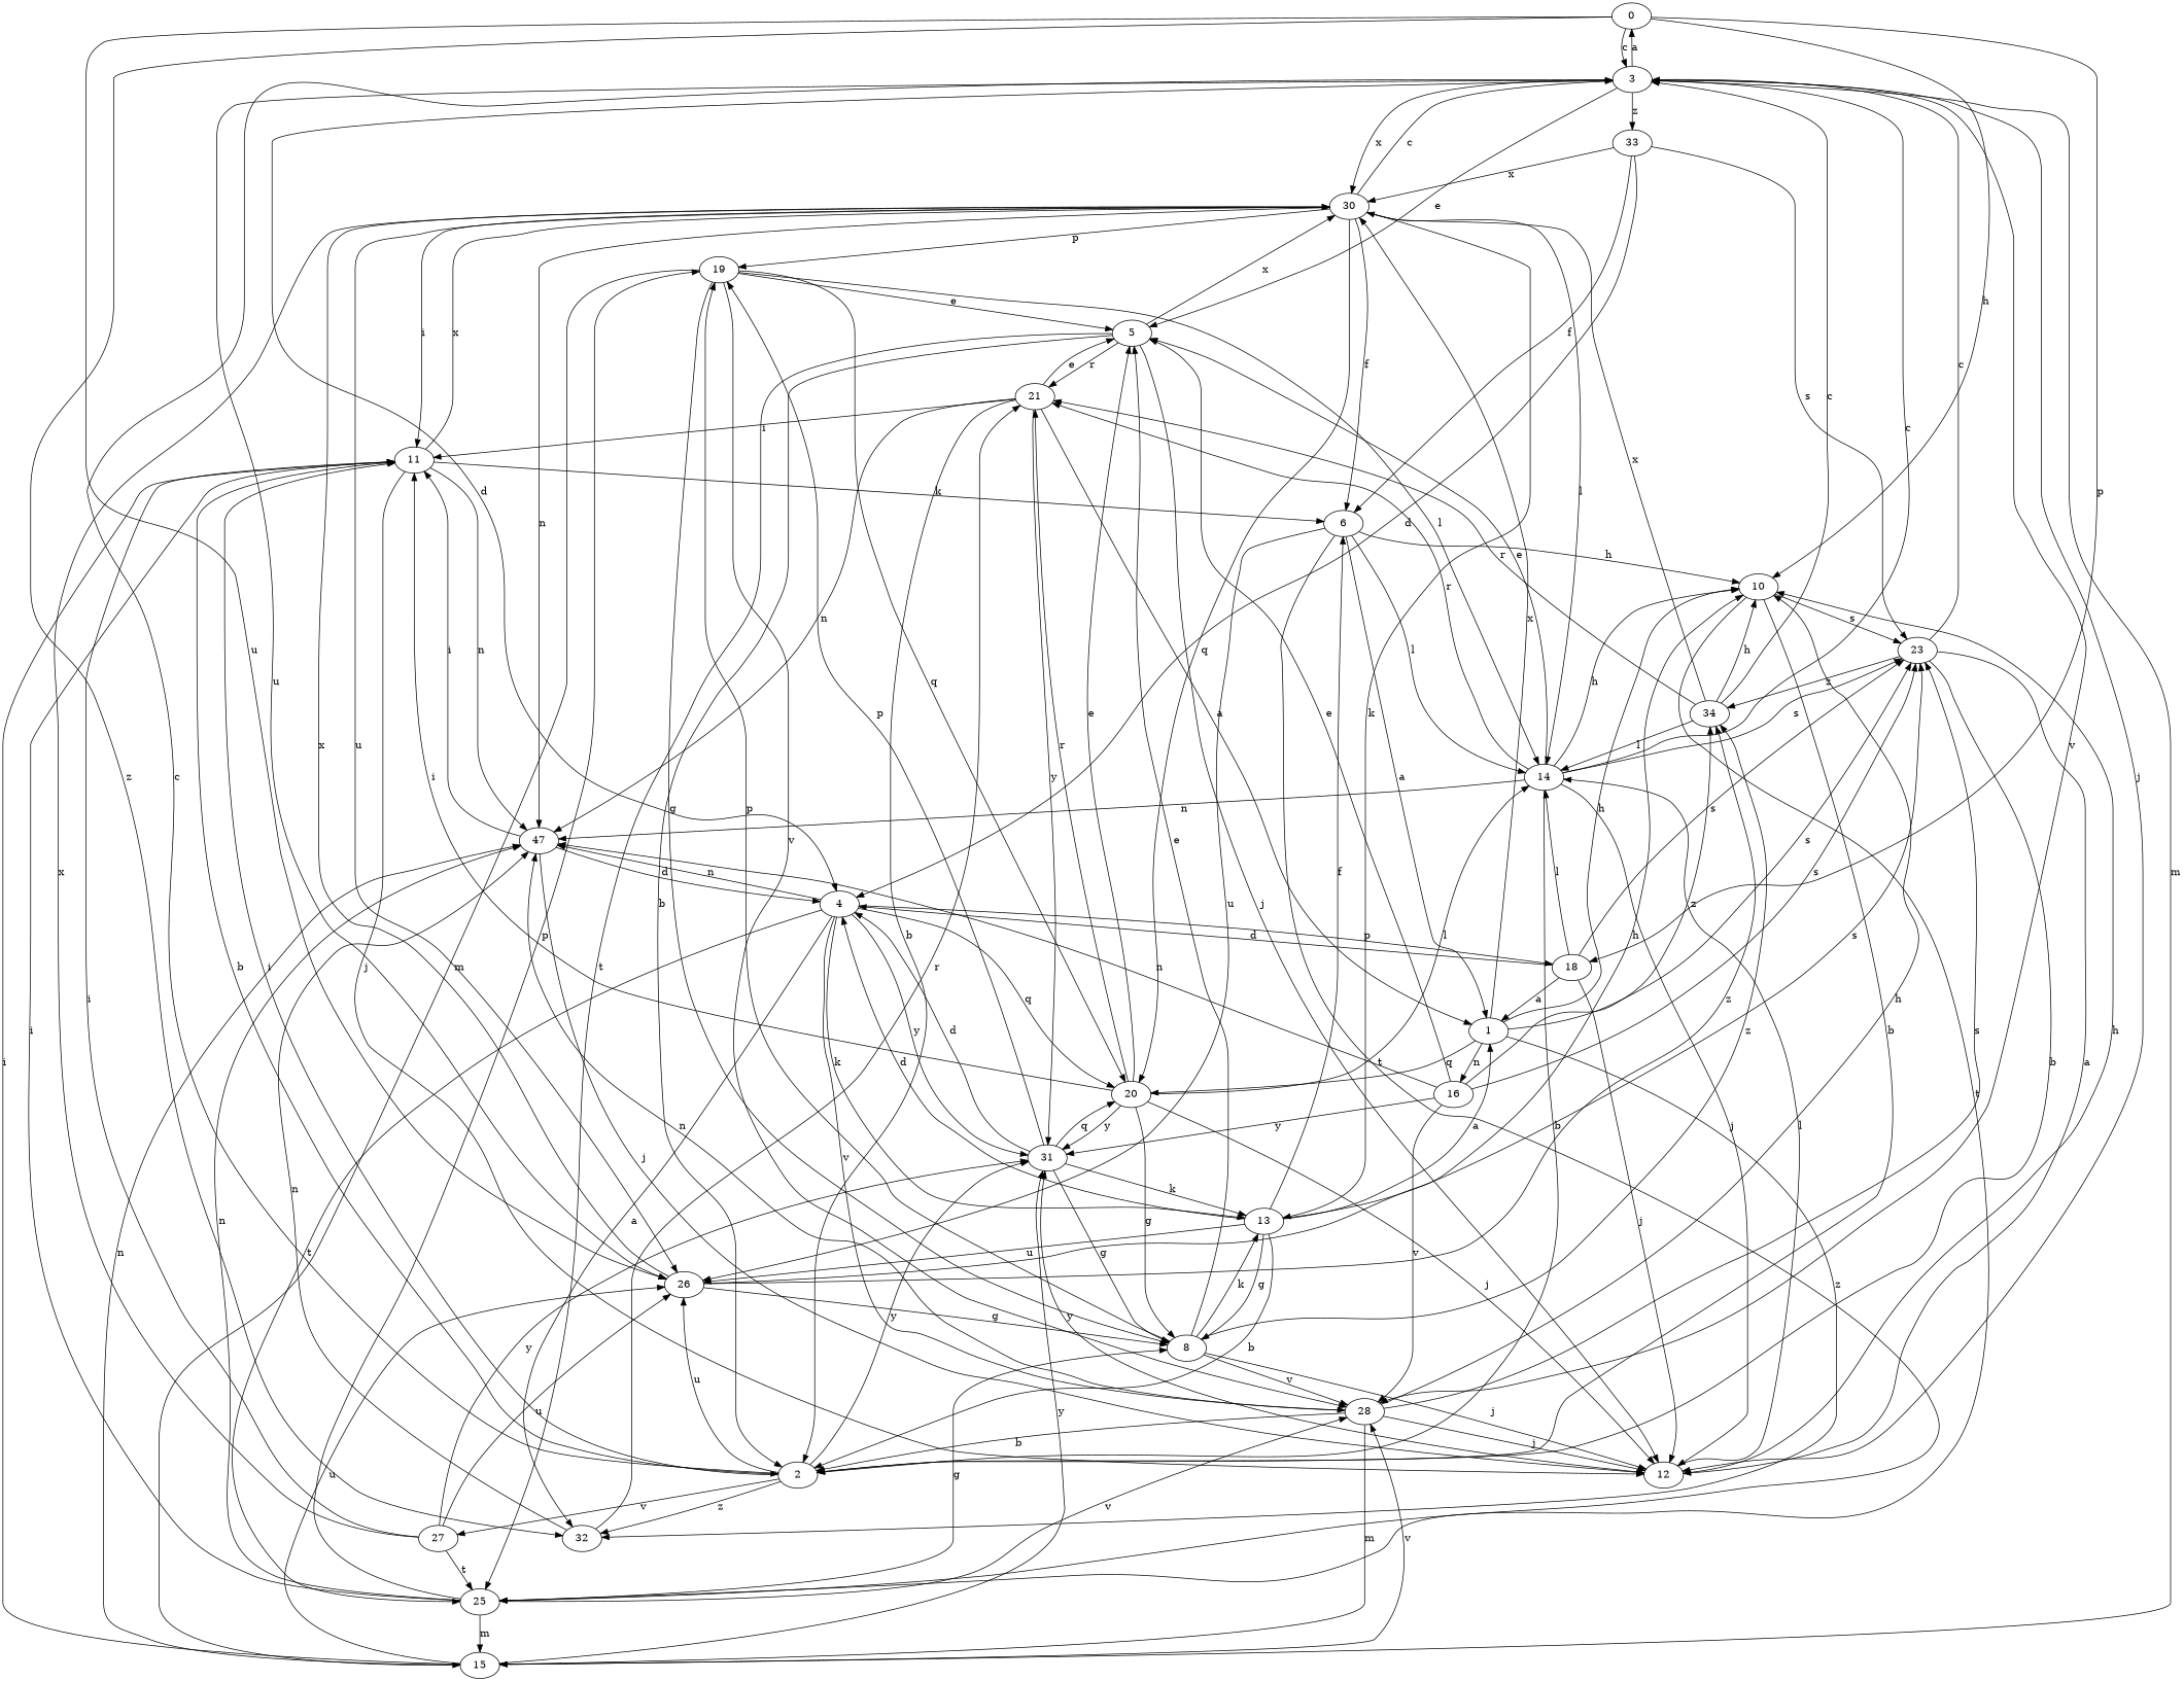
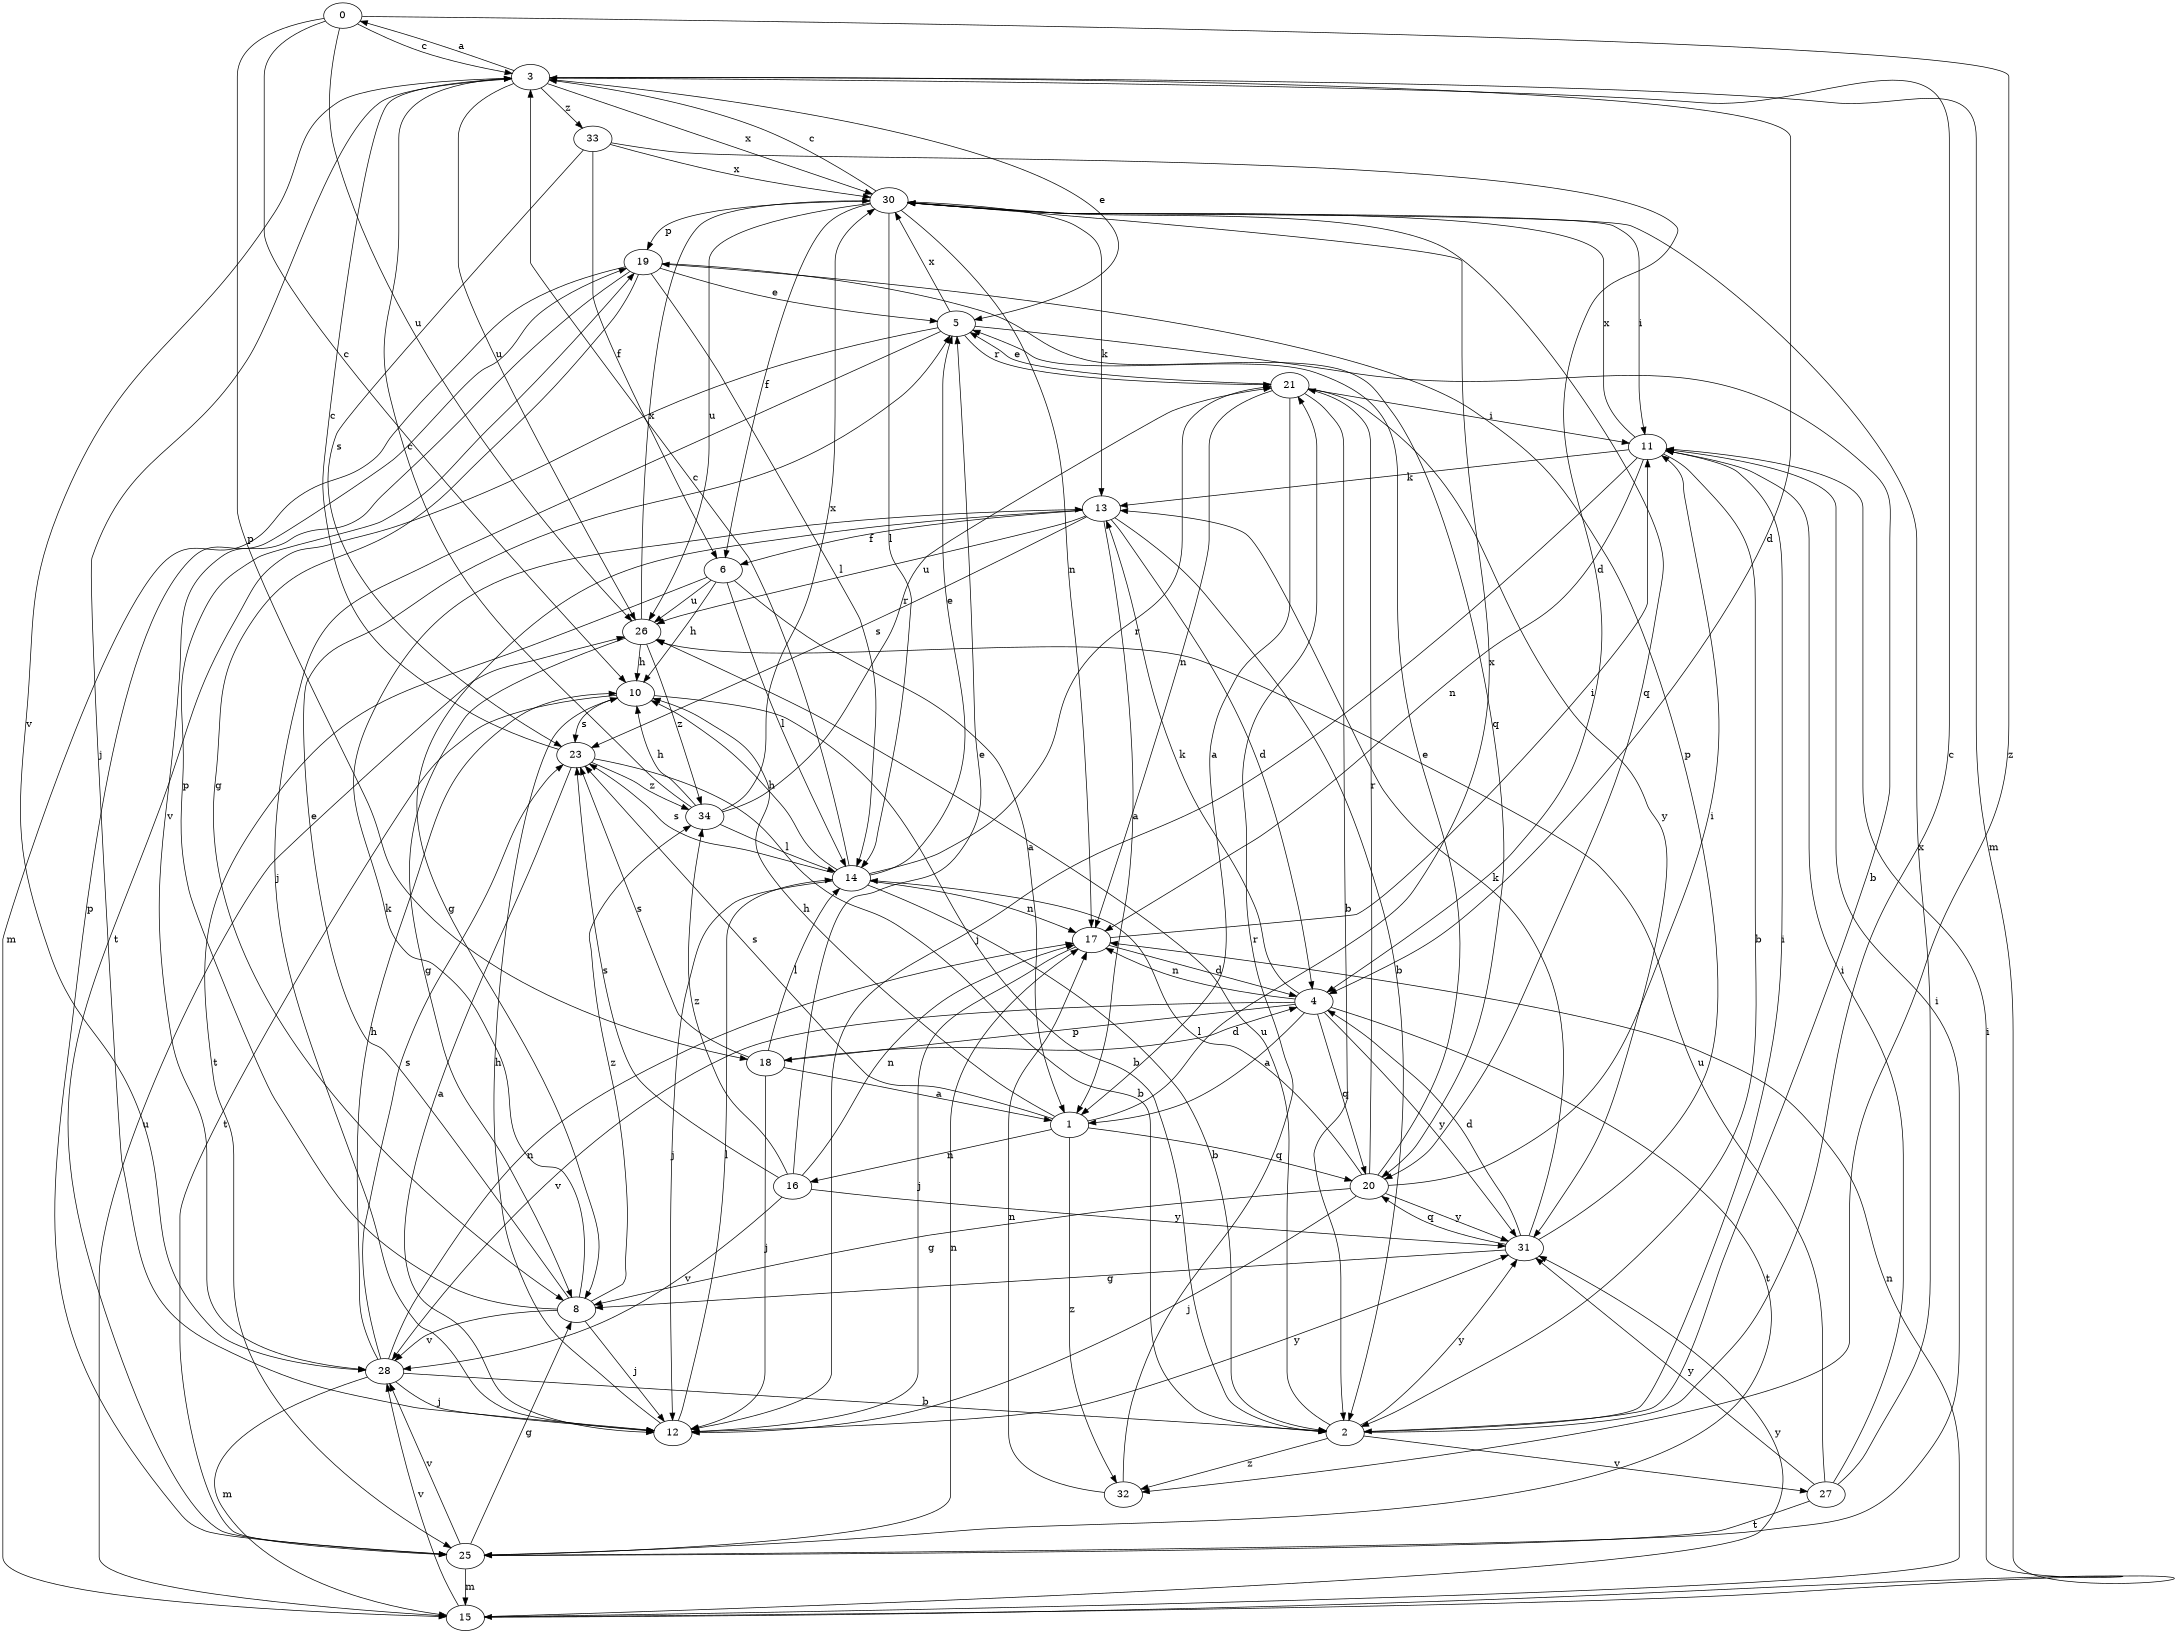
  strict digraph {
    0
    3
    10
    18
    26
    32
    30
    4
    5
    12
    15
    28
    33
    23
    2
    25
    1
    14
    8
    34
-   17 [label=47]
+   17
    21
    16
    20
    31
    11
    13
    n28 [label=6]
    19
    27
    0 -> 3 [label=c]
-   0 -> 10 [label=h]
+   0 -> 10 [label=c]
    0 -> 18 [label=p]
    0 -> 26 [label=u]
    0 -> 32 [label=z]
    3 -> 0 [label=a]
    3 -> 26 [label=u]
    3 -> 30 [label=x]
    3 -> 4 [label=d]
    3 -> 5 [label=e]
    3 -> 12 [label=j]
    3 -> 15 [label=m]
    3 -> 28 [label=v]
    3 -> 33 [label=z]
    10 -> 23 [label=s]
    10 -> 2 [label=b]
    10 -> 25 [label=t]
    18 -> 4 [label=d]
    18 -> 12 [label=j]
    18 -> 23 [label=s]
    18 -> 1 [label=a]
    18 -> 14 [label=l]
    26 -> 10 [label=h]
    26 -> 30 [label=x]
    26 -> 8 [label=g]
    26 -> 34 [label=z]
    32 -> 17 [label=n]
    32 -> 21 [label=r]
    30 -> 3 [label=c]
    30 -> 26 [label=u]
    30 -> 14 [label=l]
    30 -> 17 [label=n]
    30 -> 20 [label=q]
    30 -> 11 [label=i]
    30 -> 13 [label=k]
    30 -> n28 [label=f]
    30 -> 19 [label=p]
    4 -> 18 [label=p]
    4 -> 28 [label=v]
    4 -> 25 [label=t]
-   4 -> 32 [label=a]
+   4 -> 1 [label=a]
    4 -> 17 [label=n]
    4 -> 20 [label=q]
    4 -> 31 [label=y]
    4 -> 13 [label=k]
    5 -> 30 [label=x]
    5 -> 12 [label=j]
    5 -> 2 [label=b]
    5 -> 25 [label=t]
    5 -> 21 [label=r]
    12 -> 10 [label=h]
    12 -> 14 [label=l]
    12 -> 31 [label=y]
    15 -> 26 [label=u]
    15 -> 28 [label=v]
    15 -> 17 [label=n]
    15 -> 31 [label=y]
    15 -> 11 [label=i]
    28 -> 10 [label=h]
    28 -> 12 [label=j]
    28 -> 15 [label=m]
    28 -> 23 [label=s]
    28 -> 2 [label=b]
    28 -> 17 [label=n]
    33 -> 30 [label=x]
    33 -> 4 [label=d]
    33 -> 23 [label=s]
    33 -> n28 [label=f]
    23 -> 3 [label=c]
    23 -> 12 [label=a]
    23 -> 2 [label=b]
    23 -> 34 [label=z]
    2 -> 3 [label=c]
    2 -> 26 [label=u]
    2 -> 32 [label=z]
    2 -> 31 [label=y]
    2 -> 11 [label=i]
    2 -> 27 [label=v]
    25 -> 15 [label=m]
    25 -> 28 [label=v]
    25 -> 8 [label=g]
    25 -> 17 [label=n]
    25 -> 11 [label=i]
    25 -> 19 [label=p]
    1 -> 10 [label=h]
    1 -> 32 [label=z]
    1 -> 30 [label=x]
    1 -> 23 [label=s]
    1 -> 16 [label=n]
    1 -> 20 [label=q]
    14 -> 3 [label=c]
    14 -> 10 [label=h]
    14 -> 5 [label=e]
    14 -> 12 [label=j]
    14 -> 23 [label=s]
    14 -> 2 [label=b]
    14 -> 17 [label=n]
    14 -> 21 [label=r]
    8 -> 5 [label=e]
    8 -> 12 [label=j]
    8 -> 28 [label=v]
    8 -> 34 [label=z]
    8 -> 13 [label=k]
    8 -> 19 [label=p]
    34 -> 3 [label=c]
    34 -> 10 [label=h]
    34 -> 30 [label=x]
    34 -> 14 [label=l]
    34 -> 21 [label=r]
    17 -> 4 [label=d]
    17 -> 12 [label=j]
    17 -> 11 [label=i]
    21 -> 5 [label=e]
    21 -> 2 [label=b]
    21 -> 1 [label=a]
    21 -> 17 [label=n]
    21 -> 31 [label=y]
    21 -> 11 [label=i]
    16 -> 5 [label=e]
    16 -> 28 [label=v]
    16 -> 23 [label=s]
    16 -> 34 [label=z]
    16 -> 17 [label=n]
    16 -> 31 [label=y]
    20 -> 5 [label=e]
    20 -> 12 [label=j]
    20 -> 14 [label=l]
    20 -> 8 [label=g]
    20 -> 21 [label=r]
    20 -> 31 [label=y]
    20 -> 11 [label=i]
    31 -> 4 [label=d]
    31 -> 8 [label=g]
    31 -> 20 [label=q]
    31 -> 13 [label=k]
    31 -> 19 [label=p]
    11 -> 30 [label=x]
    11 -> 12 [label=j]
    11 -> 2 [label=b]
    11 -> 17 [label=n]
-   11 -> n28 [label=k]
+   11 -> 13 [label=k]
    13 -> 26 [label=u]
    13 -> 4 [label=d]
    13 -> 23 [label=s]
    13 -> 2 [label=b]
    13 -> 1 [label=a]
    13 -> 8 [label=g]
    13 -> n28 [label=f]
    n28 -> 10 [label=h]
    n28 -> 26 [label=u]
    n28 -> 25 [label=t]
    n28 -> 1 [label=a]
    n28 -> 14 [label=l]
    19 -> 5 [label=e]
    19 -> 15 [label=m]
    19 -> 28 [label=v]
    19 -> 14 [label=l]
    19 -> 8 [label=g]
    19 -> 20 [label=q]
    27 -> 26 [label=u]
    27 -> 30 [label=x]
    27 -> 25 [label=t]
    27 -> 31 [label=y]
    27 -> 11 [label=i]
  }
